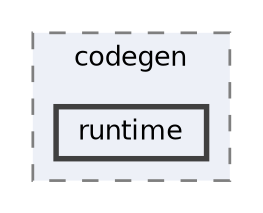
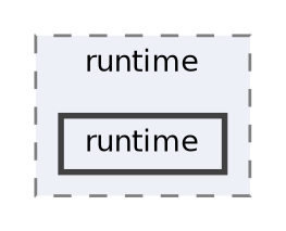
  digraph {
    compound=true
    n1 [color=grey25 fillcolor="#edf0f7" fontname=Helvetica fontsize=10 height=0.2 label=runtime shape=box style="filled,bold" width=0.4]
    subgraph cluster_1 {
      bgcolor="#edf0f7"
      fontname=Helvetica
      fontsize=10
-     label=codegen
+     label=runtime
      pencolor=grey50
      style="filled,dashed"
      n1
    }
  }
